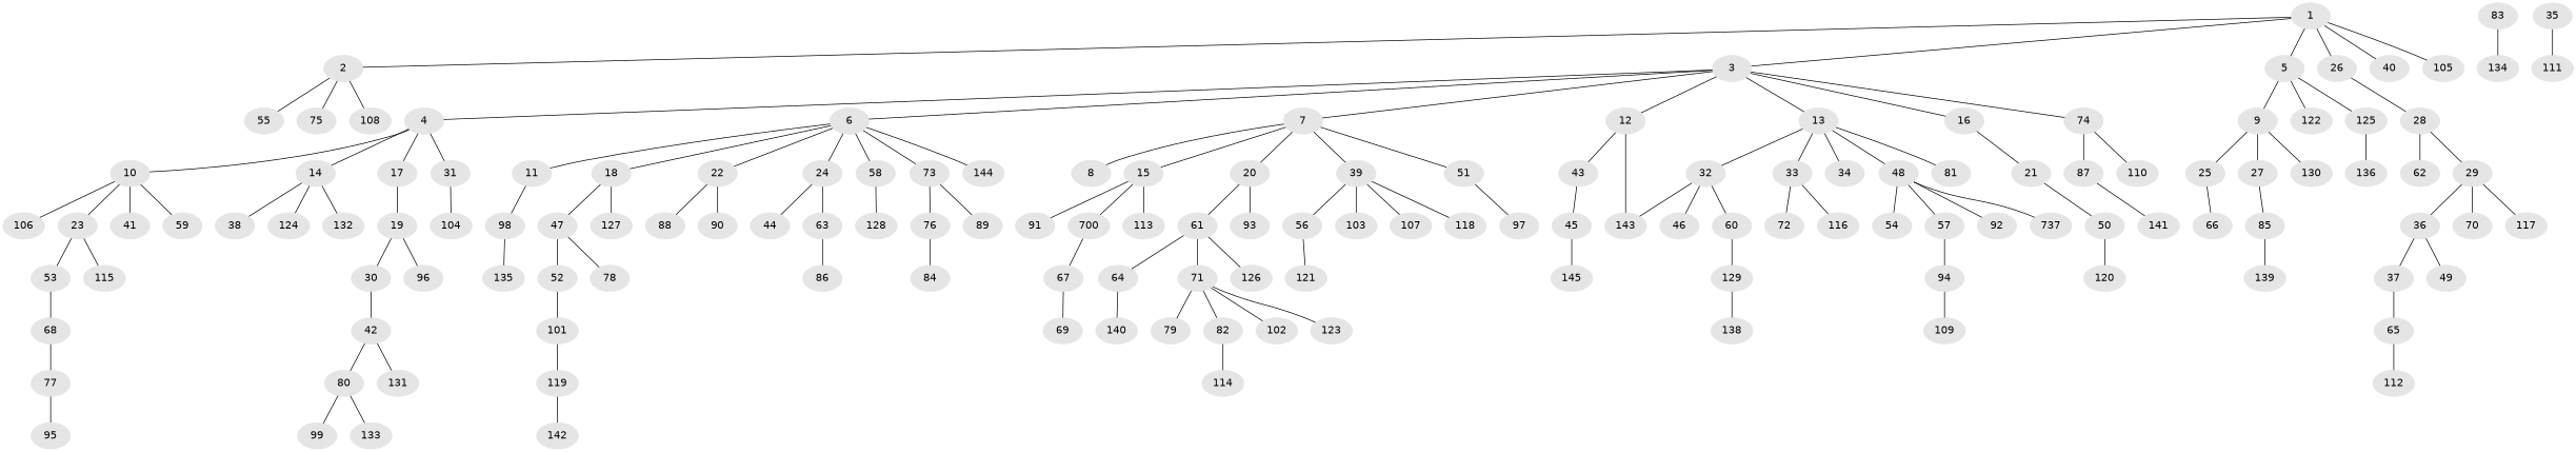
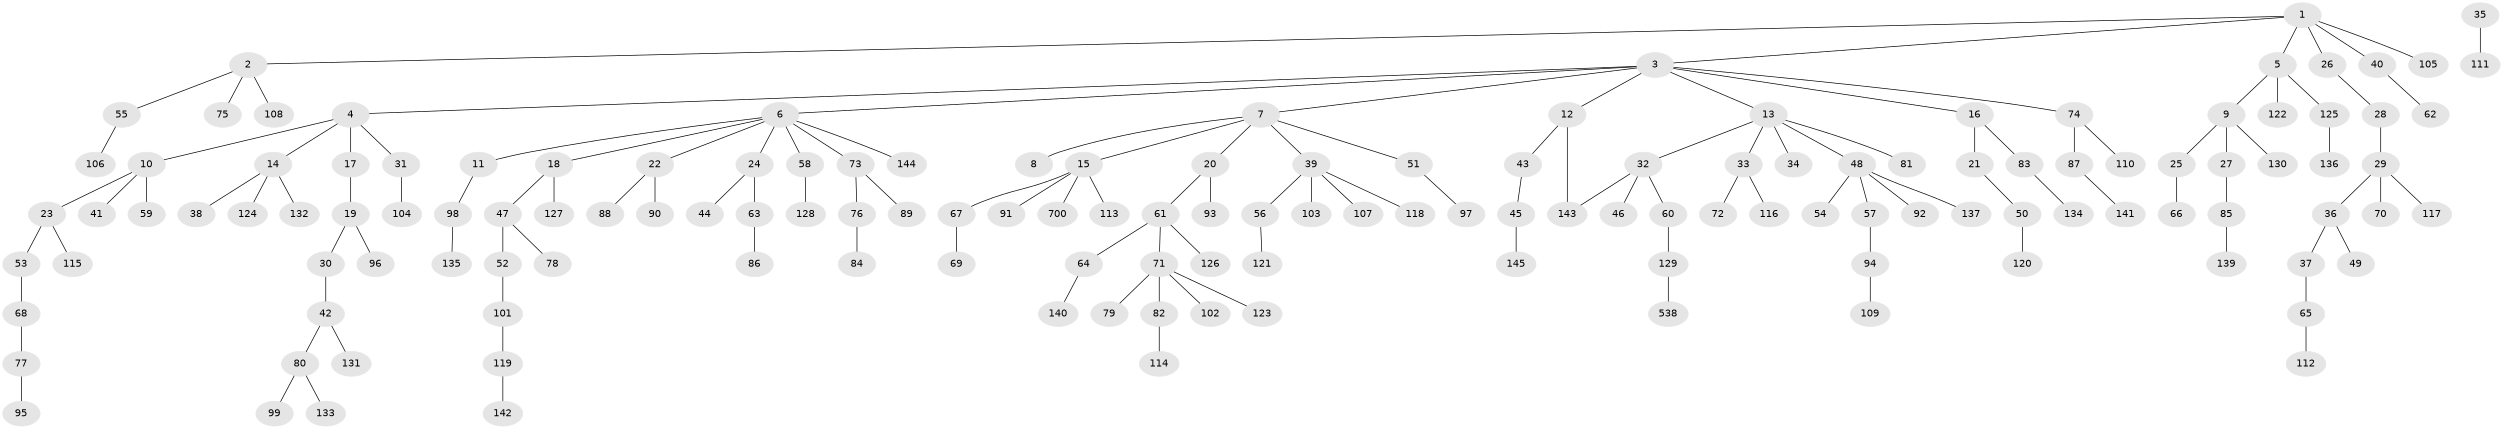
  graph {
    fontname="DejaVu Sans"
    node [color=gray90 fontname="DejaVu Sans" style=filled]
    edge [fontname="DejaVu Sans"]
    1
    2
    3
    5
    26
    40
    105
    55
    75
    108
    4
    6
    7
    12
    13
    16
    74
    9
    122
    125
    28
    62
    106
    10
    14
    17
    31
    11
    18
    22
    24
    58
    73
    144
    8
    15
    20
    39
    51
    43
    143
    32
    33
    34
    48
    81
    21
    83
    87
    110
    23
    41
    59
    38
    124
    132
    19
    104
    25
    27
    130
    136
    98
    47
    127
    88
    90
    44
    63
    128
    76
    89
    67
    91
    n75 [label=700]
    113
    61
    93
    56
    103
    107
    118
    97
    66
    85
    53
    115
    135
    45
    46
    60
    72
    116
    54
    57
    92
-   137 [label=737]
+   137
    69
    50
    134
    30
    96
    52
    78
    42
    64
    71
    126
    120
    68
    86
    29
    139
    36
    70
    117
    37
    49
    80
    131
    35
    111
    129
    65
    112
    121
    99
    133
    145
    101
    94
    119
    77
    109
-   138
+   138 [label=538]
    140
    79
    82
    102
    123
    95
    114
    84
    141
    142
    1 -- 2
    1 -- 3
    1 -- 5
    1 -- 26
    1 -- 40
    1 -- 105
    2 -- 55
    2 -- 75
    2 -- 108
    3 -- 4
    3 -- 6
    3 -- 7
    3 -- 12
    3 -- 13
    3 -- 16
    3 -- 74
    5 -- 9
    5 -- 122
    5 -- 125
    26 -- 28
-   28 -- 62
-   10 -- 106
+   40 -- 62
+   55 -- 106
    4 -- 10
    4 -- 14
    4 -- 17
    4 -- 31
    6 -- 11
    6 -- 18
    6 -- 22
    6 -- 24
    6 -- 58
    6 -- 73
    6 -- 144
    7 -- 8
    7 -- 15
    7 -- 20
    7 -- 39
    7 -- 51
    12 -- 43
    12 -- 143
    13 -- 32
    13 -- 33
    13 -- 34
    13 -- 48
    13 -- 81
    16 -- 21
+   16 -- 83
    74 -- 87
    74 -- 110
    9 -- 25
    9 -- 27
    9 -- 130
    125 -- 136
    28 -- 29
    10 -- 23
    10 -- 41
    10 -- 59
    14 -- 38
    14 -- 124
    14 -- 132
    17 -- 19
    31 -- 104
    11 -- 98
    18 -- 47
    18 -- 127
    22 -- 88
    22 -- 90
    24 -- 44
    24 -- 63
    58 -- 128
    73 -- 76
    73 -- 89
-   n75 -- 67
+   15 -- 67
    15 -- 91
    15 -- n75
    15 -- 113
    20 -- 61
    20 -- 93
    39 -- 56
    39 -- 103
    39 -- 107
    39 -- 118
    51 -- 97
    43 -- 45
    32 -- 143
    32 -- 46
    32 -- 60
    33 -- 72
    33 -- 116
    48 -- 54
    48 -- 57
    48 -- 92
    48 -- 137
    21 -- 50
    83 -- 134
    87 -- 141
    23 -- 53
    23 -- 115
    19 -- 30
    19 -- 96
    25 -- 66
    27 -- 85
    98 -- 135
    47 -- 52
    47 -- 78
    63 -- 86
    76 -- 84
    67 -- 69
    61 -- 64
    61 -- 71
    61 -- 126
    56 -- 121
    85 -- 139
    53 -- 68
    45 -- 145
    60 -- 129
    57 -- 94
    50 -- 120
    30 -- 42
    52 -- 101
    42 -- 80
    42 -- 131
    64 -- 140
    71 -- 79
    71 -- 82
    71 -- 102
    71 -- 123
    68 -- 77
    29 -- 36
    29 -- 70
    29 -- 117
    36 -- 37
    36 -- 49
    37 -- 65
    80 -- 99
    80 -- 133
    35 -- 111
    129 -- 138
    65 -- 112
    101 -- 119
    94 -- 109
    119 -- 142
    77 -- 95
    82 -- 114
  }
